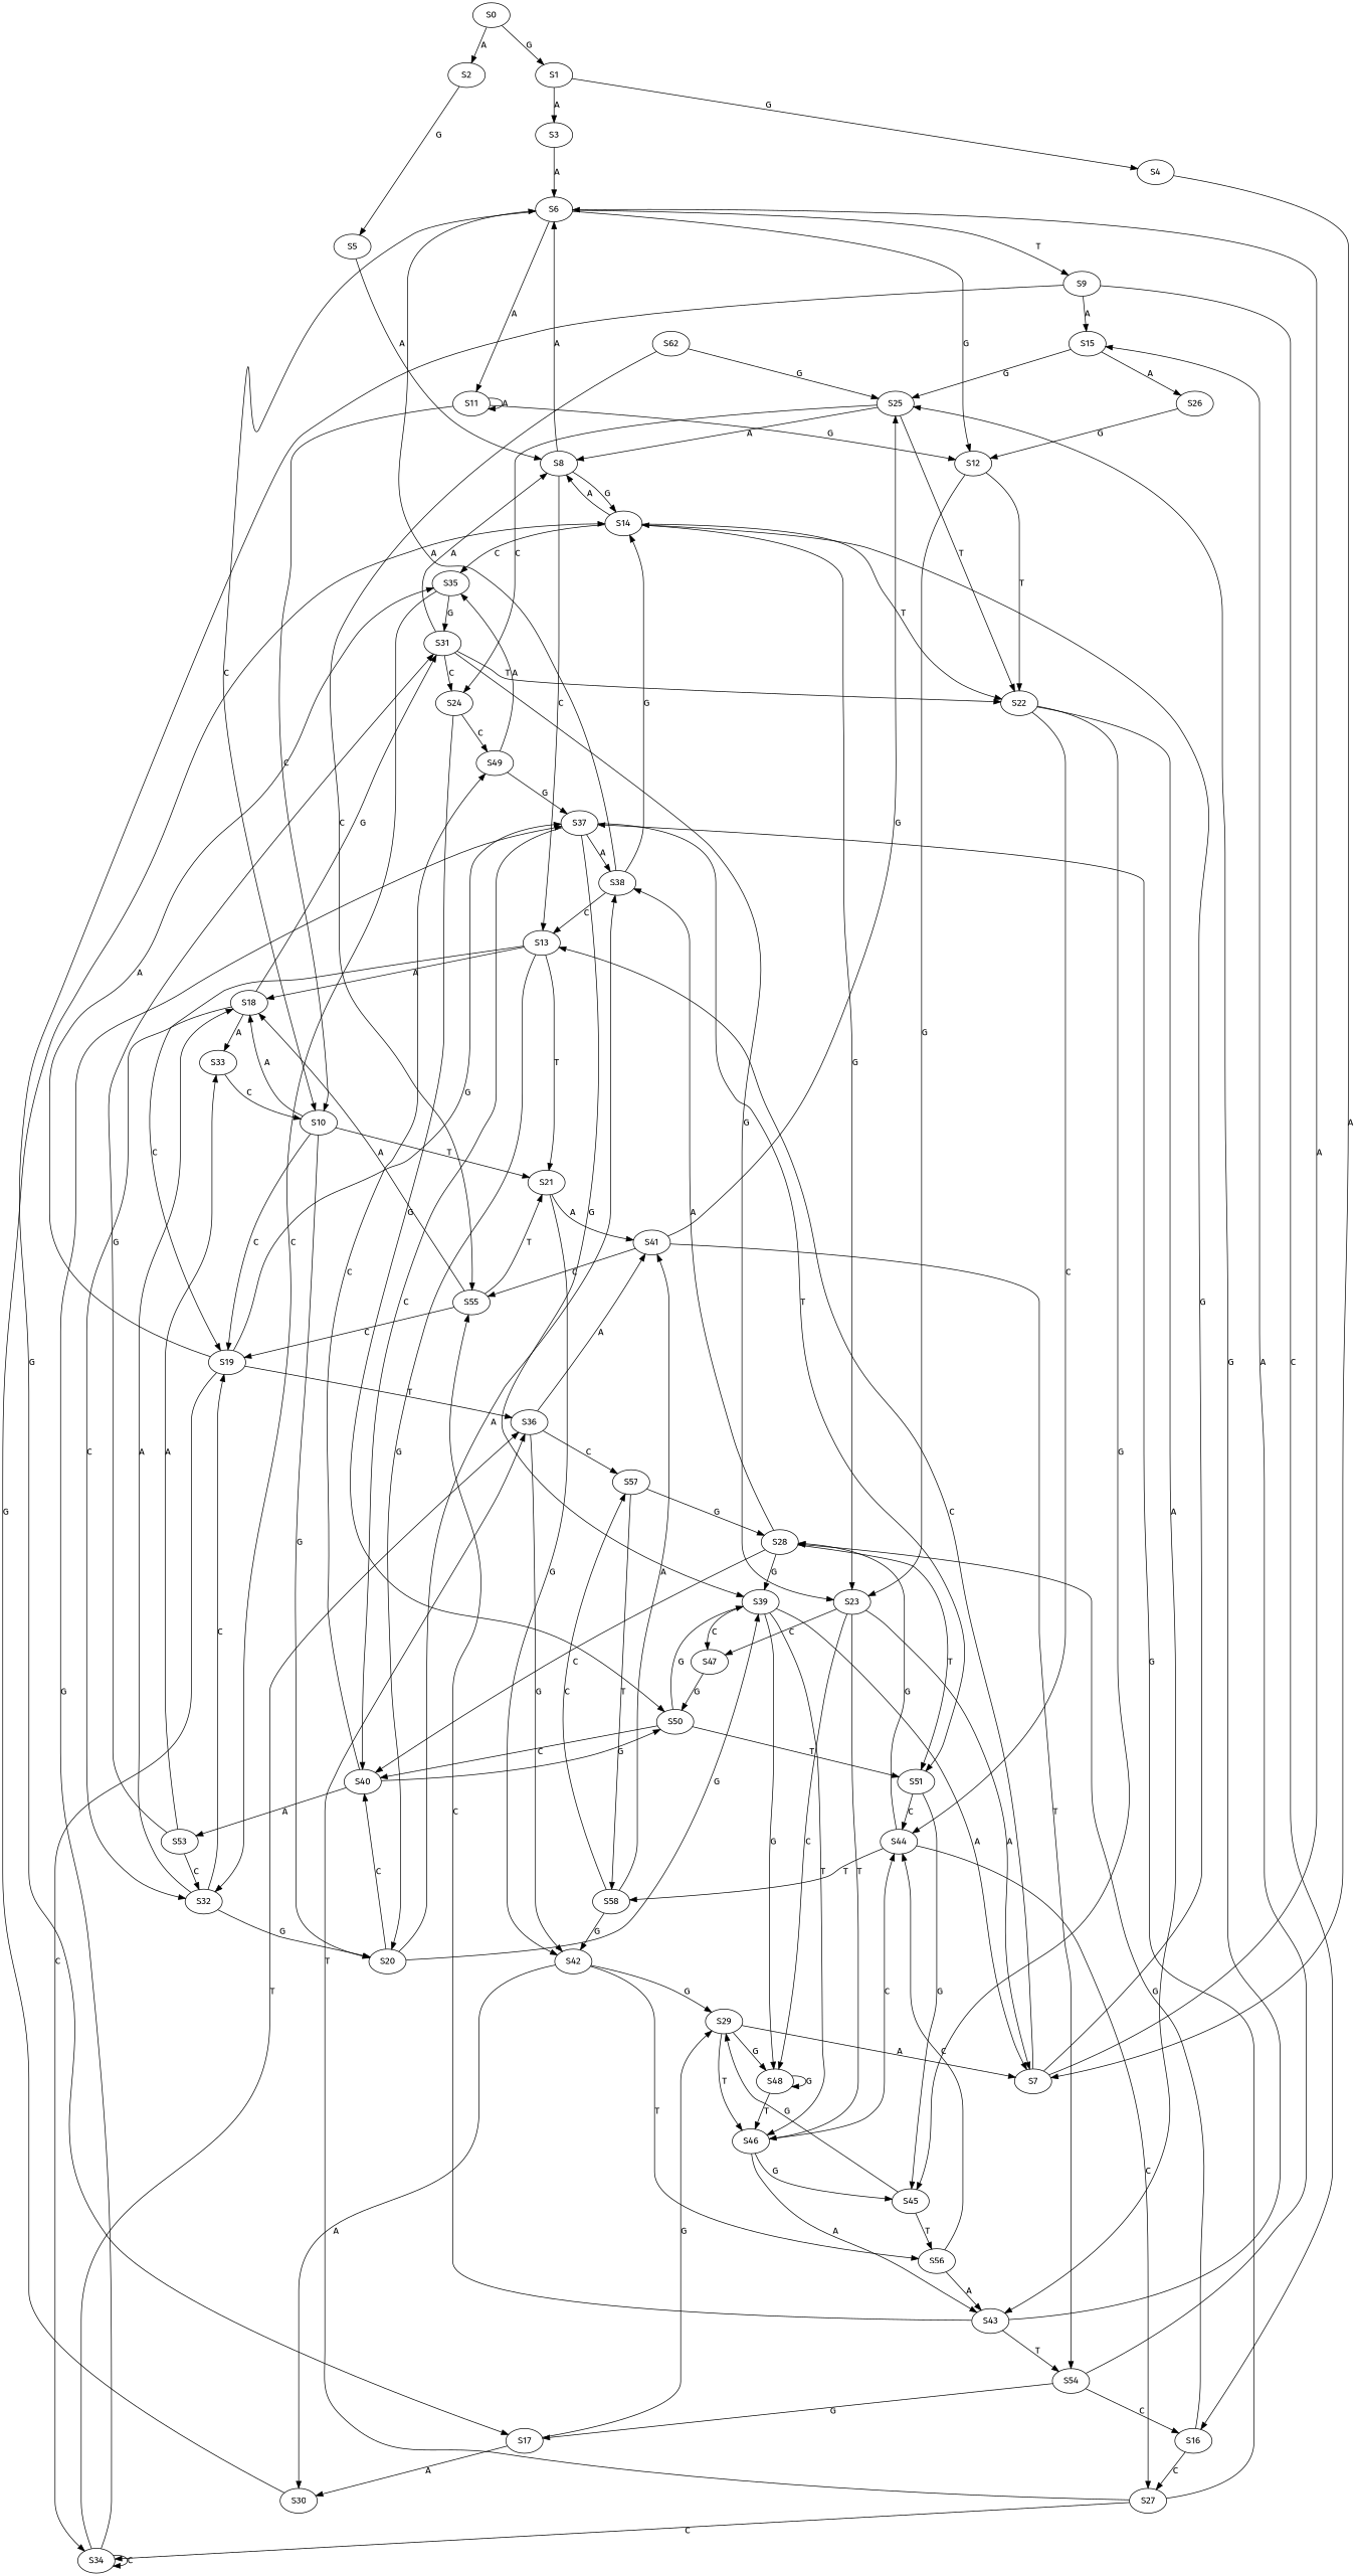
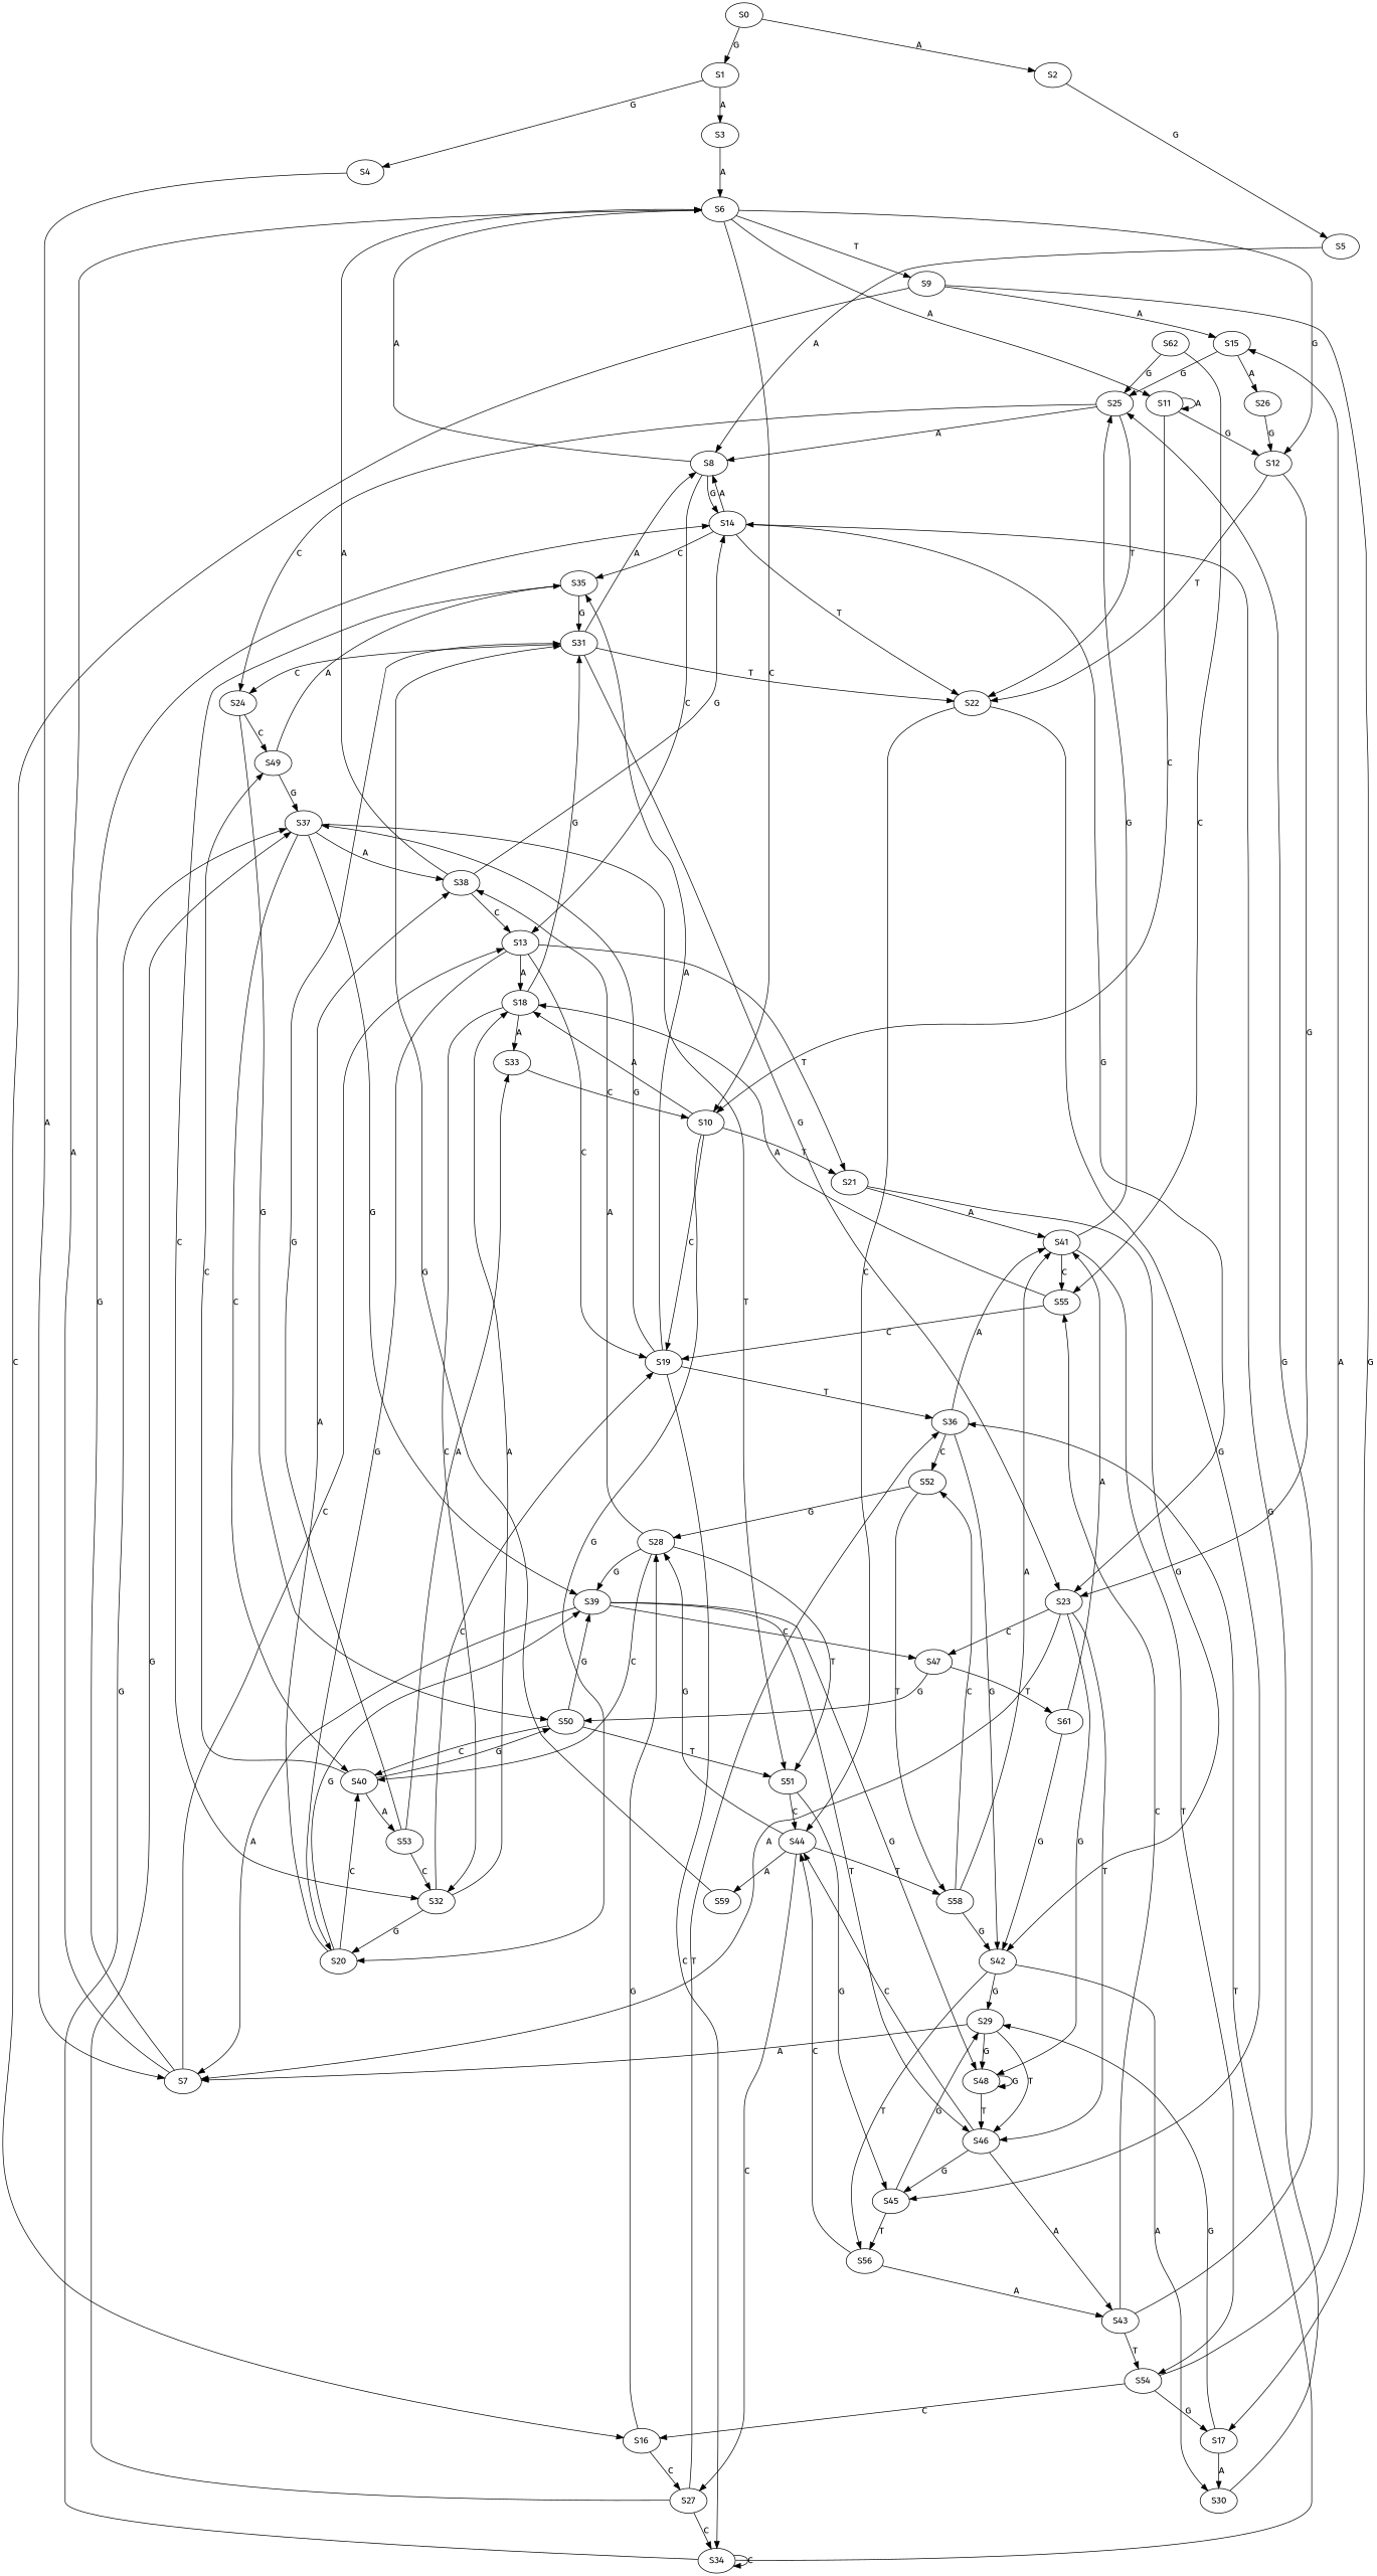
  strict digraph {
    fontname="Fira Sans"
    node [fontname="Fira Sans"]
    edge [fontname="Fira Sans"]
    S0
    S1
    S2
    S3
    S4
    S5
    S6
    S7
    S8
    S9
    S10
    S11
    S12
    S13
    S14
    S15
    S16
    S17
    S18
    S19
    S20
    S21
    S22
    S23
    S35
    S25
    S26
    S27
    S28
    S29
    S30
    S31
    S32
    S33
    S34
    S36
    S37
    S38
    S39
    S40
    S41
    S42
    S43
    S44
    S45
    S46
    S47
    S48
    S24
    S49
    S50
    S51
-   S52 [label=S57]
+   S52
    S53
    S54
    S55
    S56
    S58
+   S59
+   S61
    S62
    S0 -> S1 [label=G]
    S0 -> S2 [label=A]
    S1 -> S3 [label=A]
    S1 -> S4 [label=G]
    S2 -> S5 [label=G]
    S3 -> S6 [label=A]
    S4 -> S7 [label=A]
    S5 -> S8 [label=A]
    S6 -> S9 [label=T]
    S6 -> S10 [label=C]
    S6 -> S11 [label=A]
    S6 -> S12 [label=G]
    S7 -> S6 [label=A]
    S7 -> S13 [label=C]
    S7 -> S14 [label=G]
    S8 -> S6 [label=A]
    S8 -> S13 [label=C]
    S8 -> S14 [label=G]
    S9 -> S15 [label=A]
    S9 -> S16 [label=C]
    S9 -> S17 [label=G]
    S10 -> S18 [label=A]
    S10 -> S19 [label=C]
    S10 -> S20 [label=G]
    S10 -> S21 [label=T]
    S11 -> S10 [label=C]
    S11 -> S11 [label=A]
    S11 -> S12 [label=G]
    S12 -> S22 [label=T]
    S12 -> S23 [label=G]
    S13 -> S18 [label=A]
    S13 -> S19 [label=C]
    S13 -> S20 [label=G]
    S13 -> S21 [label=T]
    S14 -> S8 [label=A]
    S14 -> S22 [label=T]
    S14 -> S23 [label=G]
    S14 -> S35 [label=C]
    S15 -> S25 [label=G]
    S15 -> S26 [label=A]
    S16 -> S27 [label=C]
    S16 -> S28 [label=G]
    S17 -> S29 [label=G]
    S17 -> S30 [label=A]
    S18 -> S31 [label=G]
    S18 -> S32 [label=C]
    S18 -> S33 [label=A]
    S19 -> S35 [label=A]
    S19 -> S34 [label=C]
    S19 -> S36 [label=T]
    S19 -> S37 [label=G]
    S20 -> S38 [label=A]
    S20 -> S39 [label=G]
    S20 -> S40 [label=C]
    S21 -> S41 [label=A]
    S21 -> S42 [label=G]
-   S22 -> S43 [label=A]
    S22 -> S44 [label=C]
    S22 -> S45 [label=G]
    S23 -> S7 [label=A]
    S23 -> S46 [label=T]
    S23 -> S47 [label=C]
-   S23 -> S48 [label=C]
+   S23 -> S48 [label=G]
    S35 -> S31 [label=G]
    S35 -> S32 [label=C]
    S25 -> S8 [label=A]
    S25 -> S22 [label=T]
    S25 -> S24 [label=C]
    S26 -> S12 [label=G]
    S27 -> S34 [label=C]
    S27 -> S36 [label=T]
    S27 -> S37 [label=G]
    S28 -> S38 [label=A]
    S28 -> S39 [label=G]
    S28 -> S40 [label=C]
    S28 -> S51 [label=T]
    S29 -> S7 [label=A]
    S29 -> S46 [label=T]
    S29 -> S48 [label=G]
    S30 -> S14 [label=G]
    S31 -> S8 [label=A]
    S31 -> S22 [label=T]
    S31 -> S23 [label=G]
    S31 -> S24 [label=C]
    S32 -> S18 [label=A]
    S32 -> S19 [label=C]
    S32 -> S20 [label=G]
    S33 -> S10 [label=C]
    S34 -> S34 [label=C]
    S34 -> S36 [label=T]
    S34 -> S37 [label=G]
    S36 -> S41 [label=A]
    S36 -> S42 [label=G]
    S36 -> S52 [label=C]
    S37 -> S38 [label=A]
    S37 -> S39 [label=G]
    S37 -> S40 [label=C]
    S37 -> S51 [label=T]
    S38 -> S6 [label=A]
    S38 -> S13 [label=C]
    S38 -> S14 [label=G]
    S39 -> S7 [label=A]
    S39 -> S46 [label=T]
    S39 -> S47 [label=C]
    S39 -> S48 [label=G]
    S40 -> S49 [label=C]
    S40 -> S50 [label=G]
    S40 -> S53 [label=A]
    S41 -> S25 [label=G]
    S41 -> S54 [label=T]
    S41 -> S55 [label=C]
    S42 -> S29 [label=G]
    S42 -> S30 [label=A]
    S42 -> S56 [label=T]
    S43 -> S25 [label=G]
    S43 -> S54 [label=T]
    S43 -> S55 [label=C]
    S44 -> S27 [label=C]
    S44 -> S28 [label=G]
    S44 -> S58 [label=T]
+   S44 -> S59 [label=A]
    S45 -> S29 [label=G]
    S45 -> S56 [label=T]
    S46 -> S43 [label=A]
    S46 -> S44 [label=C]
    S46 -> S45 [label=G]
    S47 -> S50 [label=G]
+   S47 -> S61 [label=T]
    S48 -> S46 [label=T]
    S48 -> S48 [label=G]
    S24 -> S49 [label=C]
    S24 -> S50 [label=G]
    S49 -> S35 [label=A]
    S49 -> S37 [label=G]
    S50 -> S39 [label=G]
    S50 -> S40 [label=C]
    S50 -> S51 [label=T]
    S51 -> S44 [label=C]
    S51 -> S45 [label=G]
    S52 -> S28 [label=G]
    S52 -> S58 [label=T]
    S53 -> S31 [label=G]
    S53 -> S32 [label=C]
    S53 -> S33 [label=A]
    S54 -> S15 [label=A]
    S54 -> S16 [label=C]
    S54 -> S17 [label=G]
    S55 -> S18 [label=A]
    S55 -> S19 [label=C]
-   S55 -> S21 [label=T]
    S56 -> S43 [label=A]
    S56 -> S44 [label=C]
    S58 -> S41 [label=A]
    S58 -> S42 [label=G]
    S58 -> S52 [label=C]
+   S59 -> S31 [label=G]
+   S61 -> S41 [label=A]
+   S61 -> S42 [label=G]
    S62 -> S25 [label=G]
    S62 -> S55 [label=C]
  }
